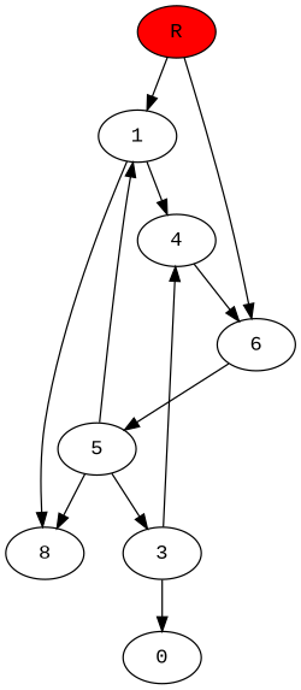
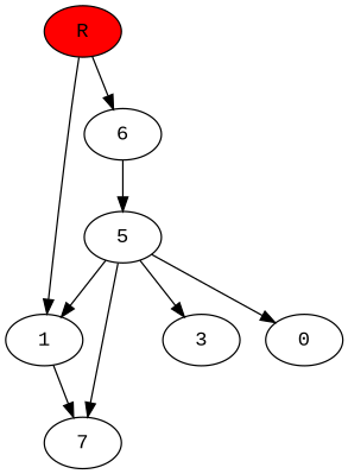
  digraph {
    fontname="Liberation Mono"
    node [fontname="Liberation Mono"]
    edge [fontname="Liberation Mono"]
    1
-   4
-   7 [label=8]
+   7
    6
    3
    5
    n7 [label=0]
    R [fillcolor="#ff0000" style=filled]
-   1 -> 4
    1 -> 7
-   4 -> 6
    6 -> 5
-   3 -> 4
    5 -> 1
    5 -> 7
    5 -> 3
-   3 -> n7
+   5 -> n7
    R -> 1
    R -> 6
  }
